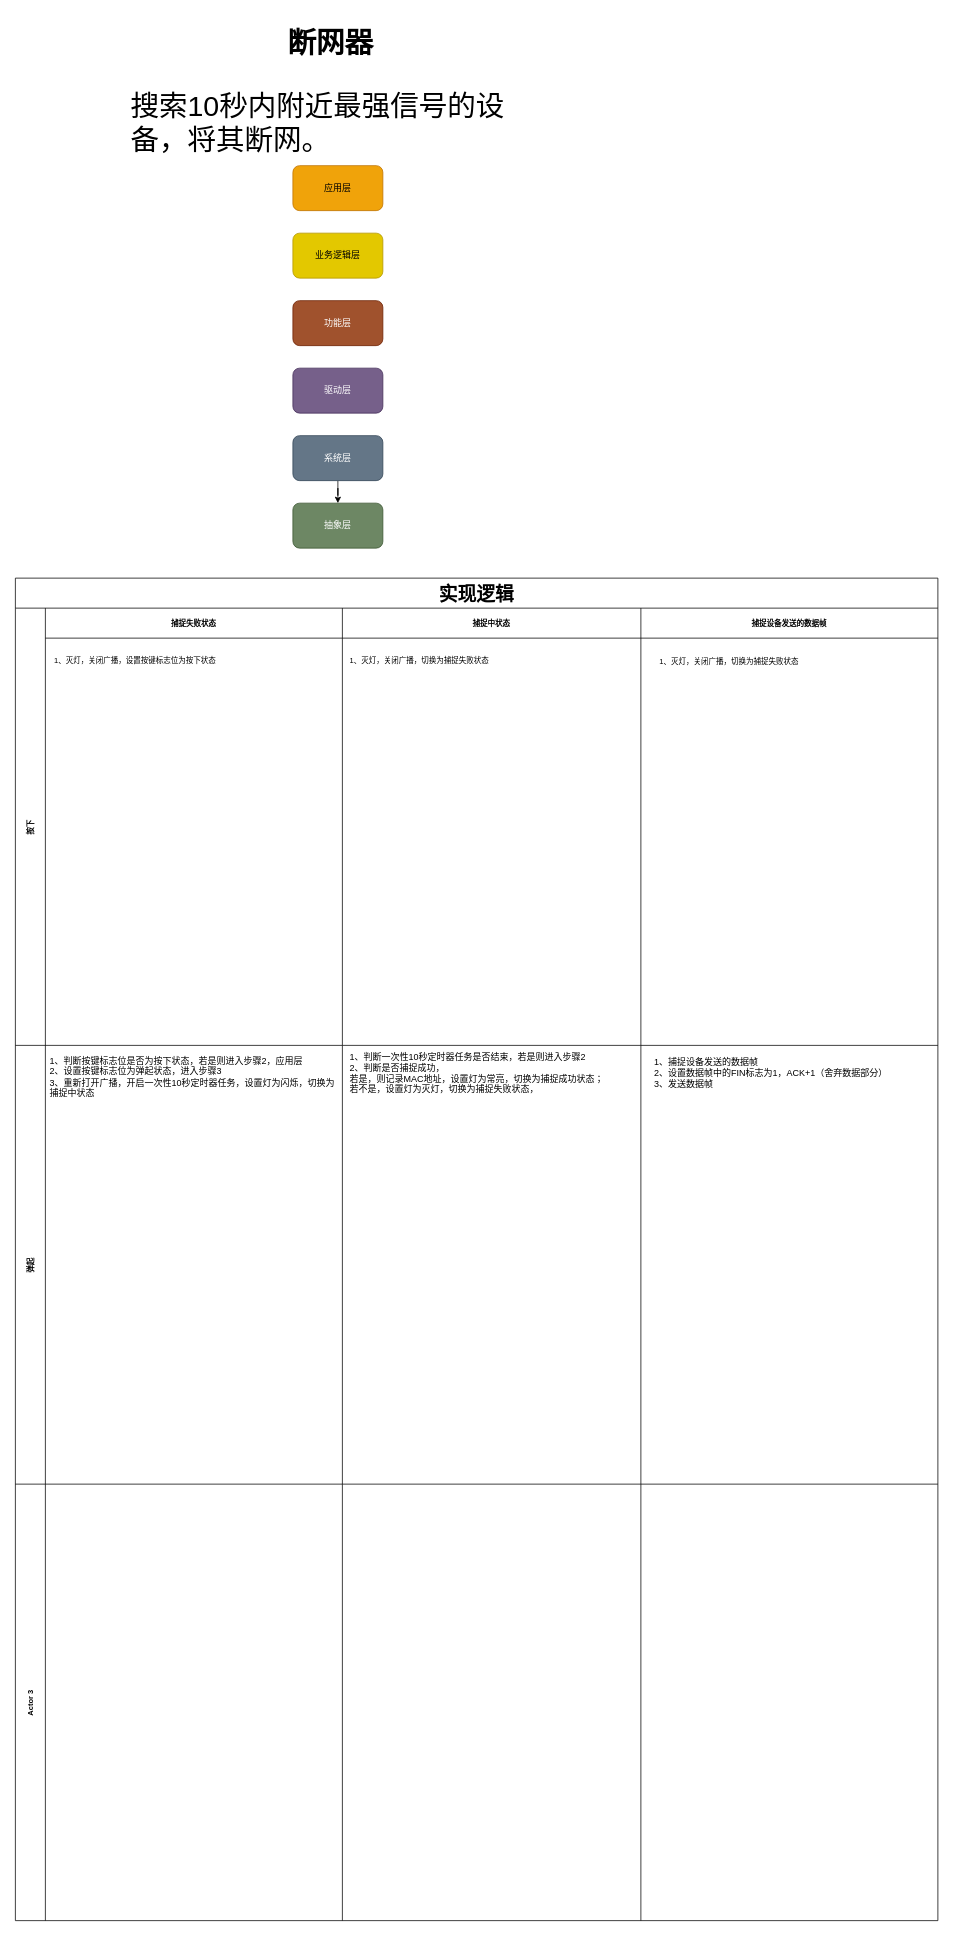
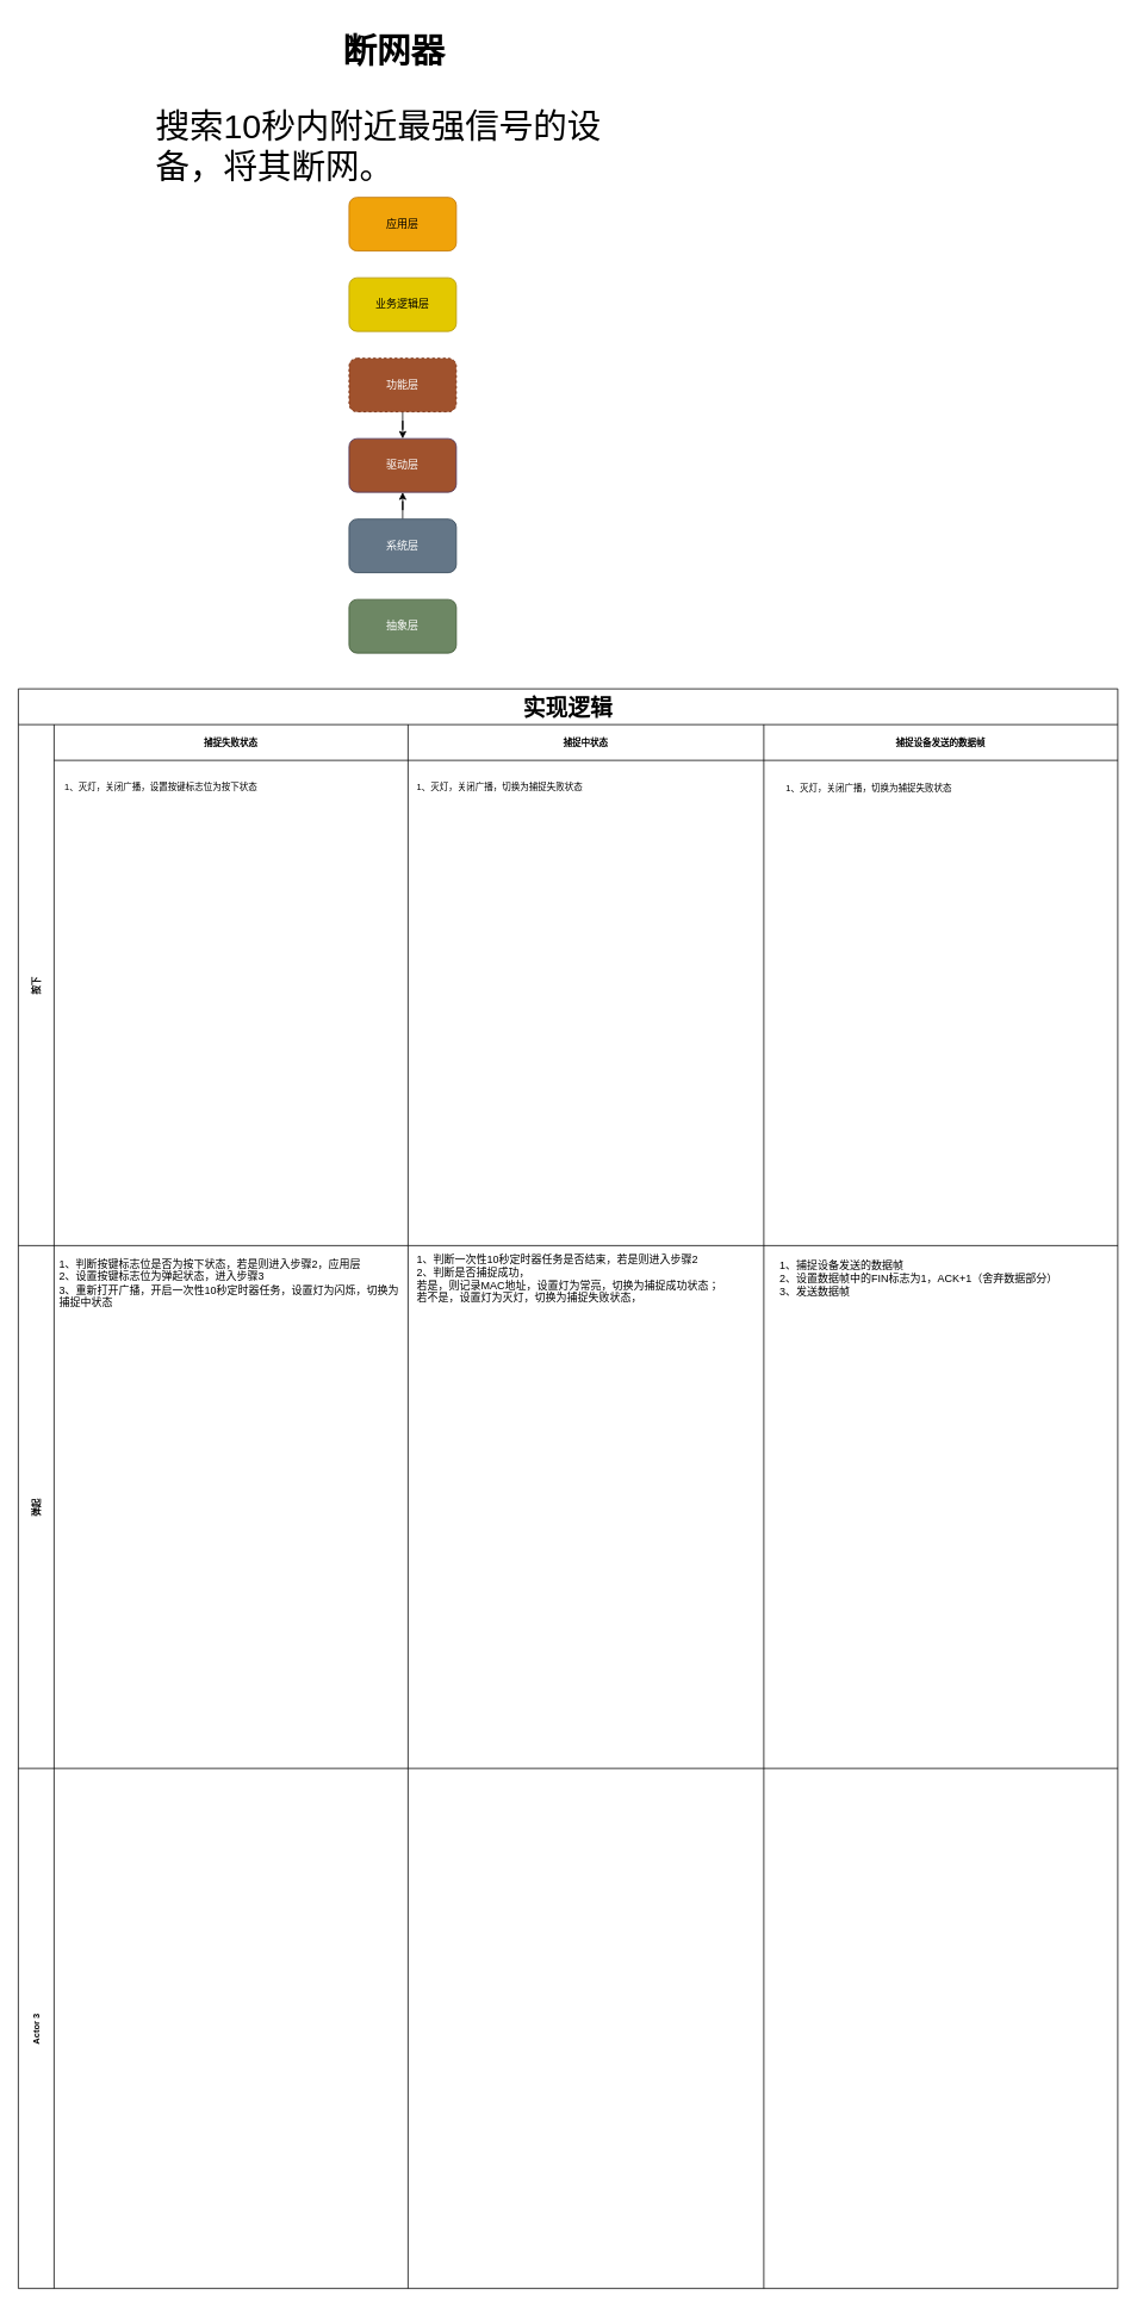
  <mxCell id="0" />
  <mxCell id="1" parent="0" />
  <mxCell id="2" value="" style="group" vertex="1" connectable="0" parent="1"><mxGeometry x="390" y="220" width="120" height="510" as="geometry" /></mxCell>
  <mxCell id="3" value="抽象层" style="rounded=1;whiteSpace=wrap;html=1;fillColor=#6d8764;fontColor=#ffffff;strokeColor=#3A5431;" vertex="1" parent="2"><mxGeometry y="450" width="120" height="60" as="geometry" /></mxCell>
- <mxCell id="4" value="驱动层" style="rounded=1;whiteSpace=wrap;html=1;fillColor=#76608a;fontColor=#ffffff;strokeColor=#432D57;" vertex="1" parent="2"><mxGeometry y="270" width="120" height="60" as="geometry" /></mxCell>
- <mxCell id="5" value="" style="edgeStyle=orthogonalEdgeStyle;rounded=0;orthogonalLoop=1;jettySize=auto;html=1;" edge="1" parent="2" source="6" target="3"><mxGeometry relative="1" as="geometry" /></mxCell>
+ <mxCell id="4" value="驱动层" style="rounded=1;whiteSpace=wrap;html=1;fillColor=#a0522d;fontColor=#ffffff;strokeColor=#432D57;" vertex="1" parent="2"><mxGeometry y="270" width="120" height="60" as="geometry" /></mxCell>
+ <mxCell id="5" value="" style="edgeStyle=orthogonalEdgeStyle;rounded=0;orthogonalLoop=1;jettySize=auto;html=1;" edge="1" parent="2" source="6" target="4"><mxGeometry relative="1" as="geometry" /></mxCell>
  <mxCell id="6" value="系统层" style="rounded=1;whiteSpace=wrap;html=1;fillColor=#647687;fontColor=#ffffff;strokeColor=#314354;" vertex="1" parent="2"><mxGeometry y="360" width="120" height="60" as="geometry" /></mxCell>
- <mxCell id="8" value="功能层" style="rounded=1;whiteSpace=wrap;html=1;fillColor=#a0522d;fontColor=#ffffff;strokeColor=#6D1F00;" vertex="1" parent="2"><mxGeometry y="180" width="120" height="60" as="geometry" /></mxCell>
+ <mxCell id="7" value="" style="edgeStyle=orthogonalEdgeStyle;rounded=0;orthogonalLoop=1;jettySize=auto;html=1;" edge="1" parent="2" source="8" target="4"><mxGeometry relative="1" as="geometry" /></mxCell>
+ <mxCell id="8" value="功能层" style="rounded=1;whiteSpace=wrap;html=1;fillColor=#a0522d;fontColor=#ffffff;strokeColor=#6D1F00;dashed=1;" vertex="1" parent="2"><mxGeometry y="180" width="120" height="60" as="geometry" /></mxCell>
  <mxCell id="9" value="业务逻辑层" style="rounded=1;whiteSpace=wrap;html=1;fillColor=#e3c800;fontColor=#000000;strokeColor=#B09500;" vertex="1" parent="2"><mxGeometry y="90" width="120" height="60" as="geometry" /></mxCell>
  <mxCell id="10" value="应用层" style="rounded=1;whiteSpace=wrap;html=1;fillColor=#f0a30a;fontColor=#000000;strokeColor=#BD7000;" vertex="1" parent="2"><mxGeometry width="120" height="60" as="geometry" /></mxCell>
  <mxCell id="11" value="&lt;h1 style=&quot;text-align: center; font-size: 38px;&quot;&gt;&lt;font style=&quot;font-size: 38px;&quot;&gt;断网器&lt;/font&gt;&lt;/h1&gt;&lt;p style=&quot;font-size: 38px;&quot;&gt;&lt;font style=&quot;font-size: 38px;&quot;&gt;搜索10秒内附近最强信号的设备，将其断网。&lt;/font&gt;&lt;/p&gt;" style="text;html=1;strokeColor=none;fillColor=none;spacing=5;spacingTop=-20;whiteSpace=wrap;overflow=hidden;rounded=0;" vertex="1" parent="1"><mxGeometry x="169" width="541" height="190" as="geometry" y="20" /></mxCell>
  <mxCell id="12" value="实现逻辑" style="shape=table;childLayout=tableLayout;startSize=40;collapsible=0;recursiveResize=0;expand=0;fontStyle=1;fontSize=25;" vertex="1" parent="1"><mxGeometry x="20" y="770" width="1230" height="1790" as="geometry" /></mxCell>
  <mxCell id="13" value="按下" style="shape=tableRow;horizontal=0;startSize=40;swimlaneHead=0;swimlaneBody=0;top=0;left=0;bottom=0;right=0;dropTarget=0;fillColor=none;collapsible=0;recursiveResize=0;expand=0;fontStyle=1;fontSize=10;" vertex="1" parent="12"><mxGeometry y="40" width="1230" height="583" as="geometry" /></mxCell>
  <mxCell id="14" value="捕捉失败状态" style="swimlane;swimlaneHead=0;swimlaneBody=0;fontStyle=0;connectable=0;fillColor=none;startSize=40;collapsible=0;recursiveResize=0;expand=0;fontStyle=1;fontSize=10;" vertex="1" parent="13"><mxGeometry x="40" width="396" height="583" as="geometry"><mxRectangle width="396" height="583" as="alternateBounds" /></mxGeometry></mxCell>
  <mxCell id="15" value="1、灭灯，关闭广播，设置按键标志位为按下状态" style="text;html=1;align=left;verticalAlign=middle;resizable=0;points=[];autosize=1;strokeColor=none;fillColor=none;fontSize=10;" vertex="1" parent="14"><mxGeometry x="10" y="55" width="280" height="30" as="geometry" /></mxCell>
  <mxCell id="16" value="捕捉中状态" style="swimlane;swimlaneHead=0;swimlaneBody=0;fontStyle=0;connectable=0;fillColor=none;startSize=40;collapsible=0;recursiveResize=0;expand=0;fontStyle=1;fontSize=10;" vertex="1" parent="13"><mxGeometry x="436" width="398" height="583" as="geometry"><mxRectangle width="398" height="583" as="alternateBounds" /></mxGeometry></mxCell>
  <mxCell id="17" value="1、灭灯，关闭广播，切换为捕捉失败状态" style="text;html=1;align=left;verticalAlign=middle;resizable=0;points=[];autosize=1;strokeColor=none;fillColor=none;fontSize=10;" vertex="1" parent="16"><mxGeometry x="8" y="55" width="250" height="30" as="geometry" /></mxCell>
  <mxCell id="18" value="捕捉设备发送的数据帧" style="swimlane;swimlaneHead=0;swimlaneBody=0;fontStyle=0;connectable=0;fillColor=none;startSize=40;collapsible=0;recursiveResize=0;expand=0;fontStyle=1;fontSize=10;" vertex="1" parent="13"><mxGeometry x="834" width="396" height="583" as="geometry"><mxRectangle width="396" height="583" as="alternateBounds" /></mxGeometry></mxCell>
  <mxCell id="19" value="&lt;span style=&quot;font-size: 10px;&quot;&gt;1、灭灯，关闭广播，切换为捕捉失败状态&lt;/span&gt;" style="text;html=1;align=left;verticalAlign=middle;resizable=0;points=[];autosize=1;strokeColor=none;fillColor=none;fontSize=25;" vertex="1" parent="18"><mxGeometry x="23" y="45" width="250" height="40" as="geometry" /></mxCell>
  <mxCell id="20" value="弹起" style="shape=tableRow;horizontal=0;startSize=40;swimlaneHead=0;swimlaneBody=0;top=0;left=0;bottom=0;right=0;dropTarget=0;fillColor=none;collapsible=0;recursiveResize=0;expand=0;fontStyle=1;fontSize=10;" vertex="1" parent="12"><mxGeometry y="623" width="1230" height="585" as="geometry" /></mxCell>
  <mxCell id="21" value="" style="swimlane;swimlaneHead=0;swimlaneBody=0;fontStyle=0;connectable=0;fillColor=none;startSize=0;collapsible=0;recursiveResize=0;expand=0;fontStyle=1;fontSize=10;" vertex="1" parent="20"><mxGeometry x="40" width="396" height="585" as="geometry"><mxRectangle width="396" height="585" as="alternateBounds" /></mxGeometry></mxCell>
  <mxCell id="22" value="1、判断按键标志位是否为按下状态，若是则进入步骤2，应用层&lt;br&gt;2、设置按键标志位为弹起状态，进入步骤3&lt;br&gt;3、重新打开广播，开启一次性10秒定时器任务，设置灯为闪烁，切换为&lt;br&gt;捕捉中状态" style="text;html=1;align=left;verticalAlign=middle;resizable=0;points=[];autosize=1;strokeColor=none;fillColor=none;fontSize=12;" vertex="1" parent="21"><mxGeometry x="4" y="7" width="400" height="70" as="geometry" /></mxCell>
  <mxCell id="23" value="" style="swimlane;swimlaneHead=0;swimlaneBody=0;fontStyle=0;connectable=0;fillColor=none;startSize=0;collapsible=0;recursiveResize=0;expand=0;fontStyle=1;fontSize=10;" vertex="1" parent="20"><mxGeometry x="436" width="398" height="585" as="geometry"><mxRectangle width="398" height="585" as="alternateBounds" /></mxGeometry></mxCell>
  <mxCell id="24" value="1、判断一次性10秒定时器任务是否结束，若是则进入步骤2&lt;br&gt;2、判断是否捕捉成功，&lt;br&gt;若是，则记录MAC地址，设置灯为常亮，切换为捕捉成功状态；&lt;br&gt;若不是，设置灯为灭灯，切换为捕捉失败状态，" style="text;html=1;align=left;verticalAlign=middle;resizable=0;points=[];autosize=1;strokeColor=none;fillColor=none;fontSize=12;" vertex="1" parent="23"><mxGeometry x="8" y="2" width="360" height="70" as="geometry" /></mxCell>
  <mxCell id="25" value="" style="swimlane;swimlaneHead=0;swimlaneBody=0;fontStyle=0;connectable=0;fillColor=none;startSize=0;collapsible=0;recursiveResize=0;expand=0;fontStyle=1;fontSize=10;" vertex="1" parent="20"><mxGeometry x="834" width="396" height="585" as="geometry"><mxRectangle width="396" height="585" as="alternateBounds" /></mxGeometry></mxCell>
  <mxCell id="26" value="1、捕捉设备发送的数据帧&lt;br&gt;2、设置数据帧中的FIN标志为1，ACK+1（舍弃数据部分）&lt;br&gt;3、发送数据帧" style="text;html=1;align=left;verticalAlign=middle;resizable=0;points=[];autosize=1;strokeColor=none;fillColor=none;fontSize=12;" vertex="1" parent="25"><mxGeometry x="16" y="7" width="330" height="60" as="geometry" /></mxCell>
  <mxCell id="27" value="Actor 3" style="shape=tableRow;horizontal=0;startSize=40;swimlaneHead=0;swimlaneBody=0;top=0;left=0;bottom=0;right=0;dropTarget=0;fillColor=none;collapsible=0;recursiveResize=0;expand=0;fontStyle=1;fontSize=10;" vertex="1" parent="12"><mxGeometry y="1208" width="1230" height="582" as="geometry" /></mxCell>
  <mxCell id="28" value="" style="swimlane;swimlaneHead=0;swimlaneBody=0;fontStyle=0;connectable=0;fillColor=none;startSize=0;collapsible=0;recursiveResize=0;expand=0;fontStyle=1;fontSize=10;" vertex="1" parent="27"><mxGeometry x="40" width="396" height="582" as="geometry"><mxRectangle width="396" height="582" as="alternateBounds" /></mxGeometry></mxCell>
  <mxCell id="29" value="" style="swimlane;swimlaneHead=0;swimlaneBody=0;fontStyle=0;connectable=0;fillColor=none;startSize=0;collapsible=0;recursiveResize=0;expand=0;fontStyle=1;fontSize=10;" vertex="1" parent="27"><mxGeometry x="436" width="398" height="582" as="geometry"><mxRectangle width="398" height="582" as="alternateBounds" /></mxGeometry></mxCell>
  <mxCell id="30" value="" style="swimlane;swimlaneHead=0;swimlaneBody=0;fontStyle=0;connectable=0;fillColor=none;startSize=0;collapsible=0;recursiveResize=0;expand=0;fontStyle=1;fontSize=10;" vertex="1" parent="27"><mxGeometry x="834" width="396" height="582" as="geometry"><mxRectangle width="396" height="582" as="alternateBounds" /></mxGeometry></mxCell>
